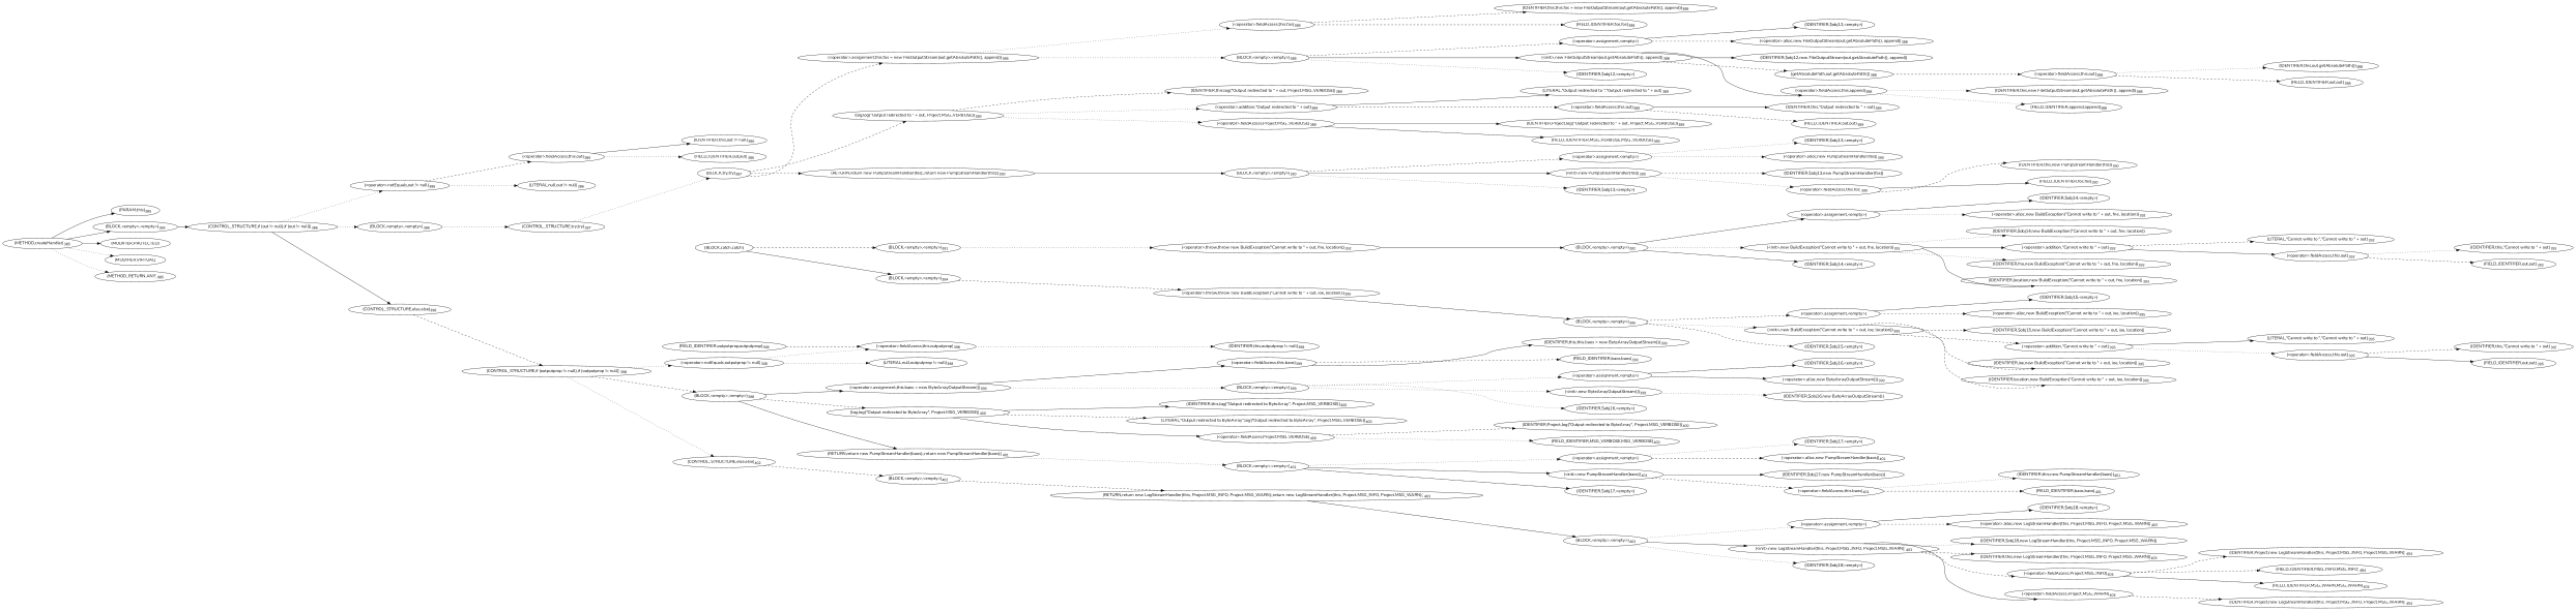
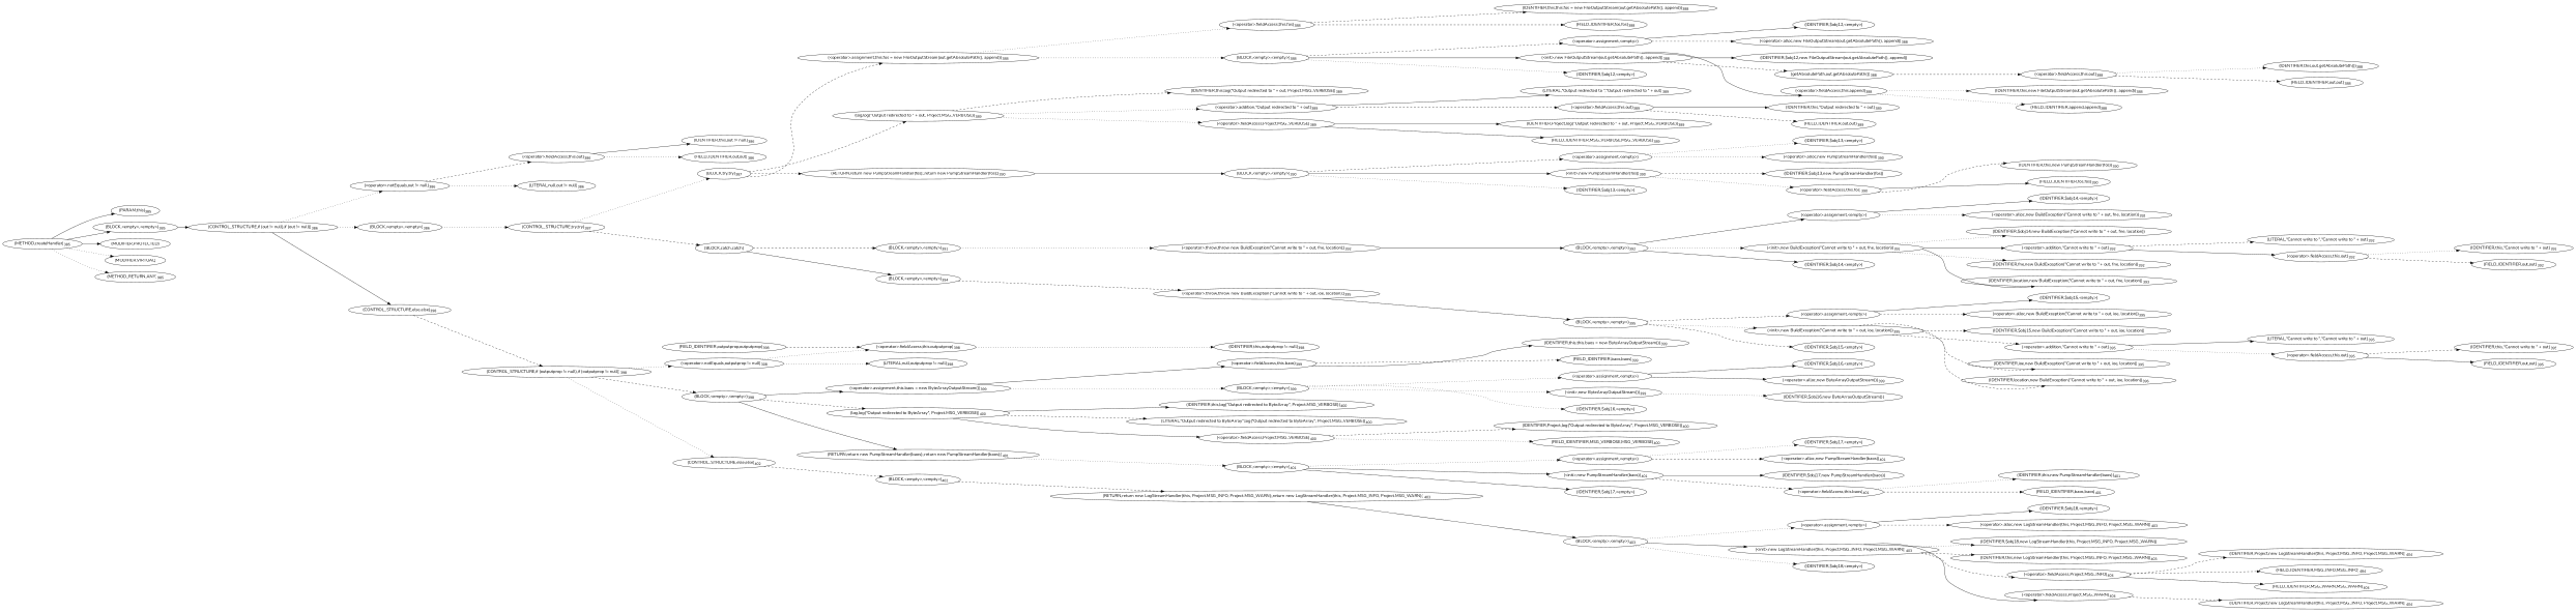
  digraph {
    fontname=Nunito
    rankdir=LR
    node [fontname=Nunito]
    edge [fontname=Nunito style=dashed]
    n1 [label=<(METHOD,createHandler)<SUB>385</SUB>>]
    n2 [label=<(PARAM,this)<SUB>385</SUB>>]
    n3 [label=<(BLOCK,&lt;empty&gt;,&lt;empty&gt;)<SUB>385</SUB>>]
    n4 [label=<(MODIFIER,PROTECTED)>]
    n5 [label=<(MODIFIER,VIRTUAL)>]
    n6 [label=<(METHOD_RETURN,ANY)<SUB>985</SUB>>]
    n7 [label=<(CONTROL_STRUCTURE,if (out != null),if (out != null))<SUB>386</SUB>>]
    n8 [label=<(&lt;operator&gt;.notEquals,out != null)<SUB>386</SUB>>]
    n9 [label=<(BLOCK,&lt;empty&gt;,&lt;empty&gt;)<SUB>386</SUB>>]
    n10 [label=<(CONTROL_STRUCTURE,else,else)<SUB>398</SUB>>]
    n11 [label=<(&lt;operator&gt;.fieldAccess,this.out)<SUB>386</SUB>>]
    n12 [label=<(LITERAL,null,out != null)<SUB>386</SUB>>]
    n13 [label=<(CONTROL_STRUCTURE,try,try)<SUB>387</SUB>>]
    n14 [label=<(CONTROL_STRUCTURE,if (outputprop != null),if (outputprop != null))<SUB>398</SUB>>]
    n15 [label=<(IDENTIFIER,this,out != null)<SUB>386</SUB>>]
    n16 [label=<(FIELD_IDENTIFIER,out,out)<SUB>386</SUB>>]
    n17 [label=<(BLOCK,try,try)<SUB>387</SUB>>]
    n18 [label=<(BLOCK,catch,catch)>]
    n19 [label=<(&lt;operator&gt;.assignment,this.fos = new FileOutputStream(out.getAbsolutePath(), append))<SUB>388</SUB>>]
    n20 [label=<(log,log(&quot;Output redirected to &quot; + out, Project.MSG_VERBOSE))<SUB>389</SUB>>]
    n21 [label=<(RETURN,return new PumpStreamHandler(fos);,return new PumpStreamHandler(fos);)<SUB>390</SUB>>]
    n22 [label=<(BLOCK,&lt;empty&gt;,&lt;empty&gt;)<SUB>391</SUB>>]
    n23 [label=<(BLOCK,&lt;empty&gt;,&lt;empty&gt;)<SUB>394</SUB>>]
    n24 [label=<(&lt;operator&gt;.fieldAccess,this.fos)<SUB>388</SUB>>]
    n25 [label=<(BLOCK,&lt;empty&gt;,&lt;empty&gt;)<SUB>388</SUB>>]
    n26 [label=<(IDENTIFIER,this,log(&quot;Output redirected to &quot; + out, Project.MSG_VERBOSE))<SUB>389</SUB>>]
    n27 [label=<(&lt;operator&gt;.addition,&quot;Output redirected to &quot; + out)<SUB>389</SUB>>]
    n28 [label=<(&lt;operator&gt;.fieldAccess,Project.MSG_VERBOSE)<SUB>389</SUB>>]
    n29 [label=<(BLOCK,&lt;empty&gt;,&lt;empty&gt;)<SUB>390</SUB>>]
    n30 [label=<(IDENTIFIER,this,this.fos = new FileOutputStream(out.getAbsolutePath(), append))<SUB>388</SUB>>]
    n31 [label=<(FIELD_IDENTIFIER,fos,fos)<SUB>388</SUB>>]
    n32 [label=<(&lt;operator&gt;.assignment,&lt;empty&gt;)>]
    n33 [label=<(&lt;init&gt;,new FileOutputStream(out.getAbsolutePath(), append))<SUB>388</SUB>>]
    n34 [label=<(IDENTIFIER,$obj12,&lt;empty&gt;)>]
    n35 [label=<(IDENTIFIER,$obj12,&lt;empty&gt;)>]
    n36 [label=<(&lt;operator&gt;.alloc,new FileOutputStream(out.getAbsolutePath(), append))<SUB>388</SUB>>]
    n37 [label=<(IDENTIFIER,$obj12,new FileOutputStream(out.getAbsolutePath(), append))>]
    n38 [label=<(getAbsolutePath,out.getAbsolutePath())<SUB>388</SUB>>]
    n39 [label=<(&lt;operator&gt;.fieldAccess,this.append)<SUB>388</SUB>>]
    n40 [label=<(&lt;operator&gt;.fieldAccess,this.out)<SUB>388</SUB>>]
    n41 [label=<(IDENTIFIER,this,new FileOutputStream(out.getAbsolutePath(), append))<SUB>388</SUB>>]
    n42 [label=<(FIELD_IDENTIFIER,append,append)<SUB>388</SUB>>]
    n43 [label=<(IDENTIFIER,this,out.getAbsolutePath())<SUB>388</SUB>>]
    n44 [label=<(FIELD_IDENTIFIER,out,out)<SUB>388</SUB>>]
    n45 [label=<(LITERAL,&quot;Output redirected to &quot;,&quot;Output redirected to &quot; + out)<SUB>389</SUB>>]
    n46 [label=<(&lt;operator&gt;.fieldAccess,this.out)<SUB>389</SUB>>]
    n47 [label=<(IDENTIFIER,Project,log(&quot;Output redirected to &quot; + out, Project.MSG_VERBOSE))<SUB>389</SUB>>]
    n48 [label=<(FIELD_IDENTIFIER,MSG_VERBOSE,MSG_VERBOSE)<SUB>389</SUB>>]
    n49 [label=<(IDENTIFIER,this,&quot;Output redirected to &quot; + out)<SUB>389</SUB>>]
    n50 [label=<(FIELD_IDENTIFIER,out,out)<SUB>389</SUB>>]
    n51 [label=<(&lt;operator&gt;.assignment,&lt;empty&gt;)>]
    n52 [label=<(&lt;init&gt;,new PumpStreamHandler(fos))<SUB>390</SUB>>]
    n53 [label=<(IDENTIFIER,$obj13,&lt;empty&gt;)>]
    n54 [label=<(IDENTIFIER,$obj13,&lt;empty&gt;)>]
    n55 [label=<(&lt;operator&gt;.alloc,new PumpStreamHandler(fos))<SUB>390</SUB>>]
    n56 [label=<(IDENTIFIER,$obj13,new PumpStreamHandler(fos))>]
    n57 [label=<(&lt;operator&gt;.fieldAccess,this.fos)<SUB>390</SUB>>]
    n58 [label=<(IDENTIFIER,this,new PumpStreamHandler(fos))<SUB>390</SUB>>]
    n59 [label=<(FIELD_IDENTIFIER,fos,fos)<SUB>390</SUB>>]
    n60 [label=<(&lt;operator&gt;.throw,throw new BuildException(&quot;Cannot write to &quot; + out, fne, location);)<SUB>392</SUB>>]
    n61 [label=<(&lt;operator&gt;.throw,throw new BuildException(&quot;Cannot write to &quot; + out, ioe, location);)<SUB>395</SUB>>]
    n62 [label=<(BLOCK,&lt;empty&gt;,&lt;empty&gt;)<SUB>392</SUB>>]
    n63 [label=<(&lt;operator&gt;.assignment,&lt;empty&gt;)>]
    n64 [label=<(&lt;init&gt;,new BuildException(&quot;Cannot write to &quot; + out, fne, location))<SUB>392</SUB>>]
    n65 [label=<(IDENTIFIER,$obj14,&lt;empty&gt;)>]
    n66 [label=<(IDENTIFIER,$obj14,&lt;empty&gt;)>]
    n67 [label=<(&lt;operator&gt;.alloc,new BuildException(&quot;Cannot write to &quot; + out, fne, location))<SUB>392</SUB>>]
    n68 [label=<(IDENTIFIER,$obj14,new BuildException(&quot;Cannot write to &quot; + out, fne, location))>]
    n69 [label=<(&lt;operator&gt;.addition,&quot;Cannot write to &quot; + out)<SUB>392</SUB>>]
    n70 [label=<(IDENTIFIER,fne,new BuildException(&quot;Cannot write to &quot; + out, fne, location))<SUB>392</SUB>>]
    n71 [label=<(IDENTIFIER,location,new BuildException(&quot;Cannot write to &quot; + out, fne, location))<SUB>393</SUB>>]
    n72 [label=<(LITERAL,&quot;Cannot write to &quot;,&quot;Cannot write to &quot; + out)<SUB>392</SUB>>]
    n73 [label=<(&lt;operator&gt;.fieldAccess,this.out)<SUB>392</SUB>>]
    n74 [label=<(IDENTIFIER,this,&quot;Cannot write to &quot; + out)<SUB>392</SUB>>]
    n75 [label=<(FIELD_IDENTIFIER,out,out)<SUB>392</SUB>>]
    n76 [label=<(BLOCK,&lt;empty&gt;,&lt;empty&gt;)<SUB>395</SUB>>]
    n77 [label=<(&lt;operator&gt;.assignment,&lt;empty&gt;)>]
    n78 [label=<(&lt;init&gt;,new BuildException(&quot;Cannot write to &quot; + out, ioe, location))<SUB>395</SUB>>]
    n79 [label=<(IDENTIFIER,$obj15,&lt;empty&gt;)>]
    n80 [label=<(IDENTIFIER,$obj15,&lt;empty&gt;)>]
    n81 [label=<(&lt;operator&gt;.alloc,new BuildException(&quot;Cannot write to &quot; + out, ioe, location))<SUB>395</SUB>>]
    n82 [label=<(IDENTIFIER,$obj15,new BuildException(&quot;Cannot write to &quot; + out, ioe, location))>]
    n83 [label=<(&lt;operator&gt;.addition,&quot;Cannot write to &quot; + out)<SUB>395</SUB>>]
    n84 [label=<(IDENTIFIER,ioe,new BuildException(&quot;Cannot write to &quot; + out, ioe, location))<SUB>395</SUB>>]
    n85 [label=<(IDENTIFIER,location,new BuildException(&quot;Cannot write to &quot; + out, ioe, location))<SUB>396</SUB>>]
    n86 [label=<(LITERAL,&quot;Cannot write to &quot;,&quot;Cannot write to &quot; + out)<SUB>395</SUB>>]
    n87 [label=<(&lt;operator&gt;.fieldAccess,this.out)<SUB>395</SUB>>]
    n88 [label=<(IDENTIFIER,this,&quot;Cannot write to &quot; + out)<SUB>395</SUB>>]
    n89 [label=<(FIELD_IDENTIFIER,out,out)<SUB>395</SUB>>]
    n90 [label=<(&lt;operator&gt;.notEquals,outputprop != null)<SUB>308</SUB>>]
    n91 [label=<(BLOCK,&lt;empty&gt;,&lt;empty&gt;)<SUB>398</SUB>>]
    n92 [label=<(CONTROL_STRUCTURE,else,else)<SUB>402</SUB>>]
    n93 [label=<(&lt;operator&gt;.fieldAccess,this.outputprop)<SUB>398</SUB>>]
    n94 [label=<(LITERAL,null,outputprop != null)<SUB>398</SUB>>]
    n95 [label=<(&lt;operator&gt;.assignment,this.baos = new ByteArrayOutputStream())<SUB>399</SUB>>]
    n96 [label=<(log,log(&quot;Output redirected to ByteArray&quot;, Project.MSG_VERBOSE))<SUB>400</SUB>>]
    n97 [label=<(RETURN,return new PumpStreamHandler(baos);,return new PumpStreamHandler(baos);)<SUB>401</SUB>>]
    n98 [label=<(BLOCK,&lt;empty&gt;,&lt;empty&gt;)<SUB>402</SUB>>]
    n99 [label=<(IDENTIFIER,this,outputprop != null)<SUB>398</SUB>>]
    n100 [label=<(FIELD_IDENTIFIER,outputprop,outputprop)<SUB>398</SUB>>]
    n101 [label=<(&lt;operator&gt;.fieldAccess,this.baos)<SUB>399</SUB>>]
    n102 [label=<(BLOCK,&lt;empty&gt;,&lt;empty&gt;)<SUB>399</SUB>>]
    n103 [label=<(IDENTIFIER,this,log(&quot;Output redirected to ByteArray&quot;, Project.MSG_VERBOSE))<SUB>400</SUB>>]
    n104 [label=<(LITERAL,&quot;Output redirected to ByteArray&quot;,log(&quot;Output redirected to ByteArray&quot;, Project.MSG_VERBOSE))<SUB>400</SUB>>]
    n105 [label=<(&lt;operator&gt;.fieldAccess,Project.MSG_VERBOSE)<SUB>400</SUB>>]
    n106 [label=<(BLOCK,&lt;empty&gt;,&lt;empty&gt;)<SUB>401</SUB>>]
    n107 [label=<(IDENTIFIER,this,this.baos = new ByteArrayOutputStream())<SUB>399</SUB>>]
    n108 [label=<(FIELD_IDENTIFIER,baos,baos)<SUB>399</SUB>>]
    n109 [label=<(&lt;operator&gt;.assignment,&lt;empty&gt;)>]
    n110 [label=<(&lt;init&gt;,new ByteArrayOutputStream())<SUB>399</SUB>>]
    n111 [label=<(IDENTIFIER,$obj16,&lt;empty&gt;)>]
    n112 [label=<(IDENTIFIER,$obj16,&lt;empty&gt;)>]
    n113 [label=<(&lt;operator&gt;.alloc,new ByteArrayOutputStream())<SUB>399</SUB>>]
    n114 [label=<(IDENTIFIER,$obj16,new ByteArrayOutputStream())>]
    n115 [label=<(IDENTIFIER,Project,log(&quot;Output redirected to ByteArray&quot;, Project.MSG_VERBOSE))<SUB>400</SUB>>]
    n116 [label=<(FIELD_IDENTIFIER,MSG_VERBOSE,MSG_VERBOSE)<SUB>400</SUB>>]
    n117 [label=<(&lt;operator&gt;.assignment,&lt;empty&gt;)>]
    n118 [label=<(&lt;init&gt;,new PumpStreamHandler(baos))<SUB>401</SUB>>]
    n119 [label=<(IDENTIFIER,$obj17,&lt;empty&gt;)>]
    n120 [label=<(IDENTIFIER,$obj17,&lt;empty&gt;)>]
    n121 [label=<(&lt;operator&gt;.alloc,new PumpStreamHandler(baos))<SUB>401</SUB>>]
    n122 [label=<(IDENTIFIER,$obj17,new PumpStreamHandler(baos))>]
    n123 [label=<(&lt;operator&gt;.fieldAccess,this.baos)<SUB>401</SUB>>]
    n124 [label=<(IDENTIFIER,this,new PumpStreamHandler(baos))<SUB>401</SUB>>]
    n125 [label=<(FIELD_IDENTIFIER,baos,baos)<SUB>401</SUB>>]
    n126 [label=<(RETURN,return new LogStreamHandler(this, Project.MSG_INFO, Project.MSG_WARN);,return new LogStreamHandler(this, Project.MSG_INFO, Project.MSG_WARN);)<SUB>403</SUB>>]
    n127 [label=<(BLOCK,&lt;empty&gt;,&lt;empty&gt;)<SUB>403</SUB>>]
    n128 [label=<(&lt;operator&gt;.assignment,&lt;empty&gt;)>]
    n129 [label=<(&lt;init&gt;,new LogStreamHandler(this, Project.MSG_INFO, Project.MSG_WARN))<SUB>403</SUB>>]
    n130 [label=<(IDENTIFIER,$obj18,&lt;empty&gt;)>]
    n131 [label=<(IDENTIFIER,$obj18,&lt;empty&gt;)>]
    n132 [label=<(&lt;operator&gt;.alloc,new LogStreamHandler(this, Project.MSG_INFO, Project.MSG_WARN))<SUB>403</SUB>>]
    n133 [label=<(IDENTIFIER,$obj18,new LogStreamHandler(this, Project.MSG_INFO, Project.MSG_WARN))>]
    n134 [label=<(IDENTIFIER,this,new LogStreamHandler(this, Project.MSG_INFO, Project.MSG_WARN))<SUB>403</SUB>>]
    n135 [label=<(&lt;operator&gt;.fieldAccess,Project.MSG_INFO)<SUB>404</SUB>>]
    n136 [label=<(&lt;operator&gt;.fieldAccess,Project.MSG_WARN)<SUB>404</SUB>>]
    n137 [label=<(IDENTIFIER,Project,new LogStreamHandler(this, Project.MSG_INFO, Project.MSG_WARN))<SUB>404</SUB>>]
    n138 [label=<(FIELD_IDENTIFIER,MSG_INFO,MSG_INFO)<SUB>484</SUB>>]
    n139 [label=<(FIELD_IDENTIFIER,MSG_WARN,MSG_WARN)<SUB>404</SUB>>]
    n140 [label=<(IDENTIFIER,Project,new LogStreamHandler(this, Project.MSG_INFO, Project.MSG_WARN))<SUB>404</SUB>>]
    n1 -> n2 [style=solid]
    n1 -> n3 [style=solid]
    n1 -> n4 [style=solid]
    n1 -> n5 [style=dotted]
    n1 -> n6 [style=dotted]
    n3 -> n7 [style=solid]
    n7 -> n8 [style=dotted]
    n7 -> n9 [style=dotted]
    n7 -> n10 [style=solid]
    n8 -> n11
    n8 -> n12 [style=dotted]
    n9 -> n13 [style=dotted]
    n10 -> n14
    n11 -> n15 [style=solid]
    n11 -> n16 [style=dotted]
    n13 -> n17 [style=dotted]
+   n13 -> n18
    n14 -> n90 [style=dotted]
    n14 -> n91
    n14 -> n92 [style=dotted]
    n17 -> n19
    n17 -> n20
    n17 -> n21
    n18 -> n22
    n18 -> n23 [style=solid]
    n19 -> n24 [style=dotted]
    n19 -> n25 [style=dotted]
    n20 -> n26
    n20 -> n27 [style=dotted]
    n20 -> n28 [style=dotted]
    n21 -> n29 [style=solid]
    n22 -> n60 [style=dotted]
    n23 -> n61
    n24 -> n30
    n24 -> n31
    n25 -> n32
    n25 -> n33 [style=solid]
    n25 -> n34 [style=dotted]
    n27 -> n45 [style=solid]
    n27 -> n46
    n28 -> n47 [style=solid]
    n28 -> n48 [style=solid]
    n29 -> n51
    n29 -> n52 [style=solid]
    n29 -> n53 [style=dotted]
    n32 -> n35 [style=solid]
    n32 -> n36
    n33 -> n37 [style=solid]
    n33 -> n38
    n33 -> n39 [style=solid]
    n38 -> n40
    n39 -> n41 [style=dotted]
    n39 -> n42 [style=dotted]
    n40 -> n43 [style=dotted]
    n40 -> n44
    n46 -> n49 [style=solid]
    n46 -> n50
    n51 -> n54 [style=dotted]
    n51 -> n55 [style=dotted]
    n52 -> n56
    n52 -> n57 [style=dotted]
    n57 -> n58
    n57 -> n59 [style=solid]
    n60 -> n62 [style=solid]
    n61 -> n76 [style=solid]
    n62 -> n63 [style=solid]
    n62 -> n64 [style=dotted]
    n62 -> n65 [style=solid]
    n63 -> n66 [style=solid]
    n63 -> n67 [style=dotted]
    n64 -> n68 [style=dotted]
    n64 -> n69 [style=solid]
    n64 -> n70 [style=dotted]
    n64 -> n71 [style=solid]
    n69 -> n72
    n69 -> n73 [style=solid]
    n73 -> n74 [style=dotted]
    n73 -> n75
    n76 -> n77
    n76 -> n78 [style=dotted]
    n76 -> n79
    n77 -> n80 [style=solid]
    n77 -> n81
    n78 -> n82
    n78 -> n83
    n78 -> n84
    n78 -> n85
    n83 -> n86 [style=solid]
    n83 -> n87 [style=dotted]
    n87 -> n88
    n87 -> n89 [style=solid]
    n90 -> n93 [style=dotted]
    n90 -> n94 [style=dotted]
    n91 -> n95 [style=solid]
    n91 -> n96
    n91 -> n97 [style=solid]
    n92 -> n98
    n93 -> n99 [style=dotted]
    n95 -> n101 [style=solid]
    n95 -> n102 [style=dotted]
    n96 -> n103 [style=solid]
    n96 -> n104
    n96 -> n105 [style=solid]
    n97 -> n106 [style=dotted]
    n98 -> n126
    n100 -> n93
    n101 -> n107 [style=solid]
    n101 -> n108
    n102 -> n109 [style=dotted]
    n102 -> n110 [style=dotted]
    n102 -> n111 [style=dotted]
    n105 -> n115
    n105 -> n116 [style=dotted]
    n106 -> n117 [style=dotted]
    n106 -> n118 [style=solid]
    n106 -> n119 [style=solid]
    n109 -> n112 [style=solid]
    n109 -> n113 [style=solid]
    n110 -> n114 [style=dotted]
    n117 -> n120 [style=dotted]
    n117 -> n121
    n118 -> n122 [style=solid]
    n118 -> n123
    n123 -> n124 [style=dotted]
    n123 -> n125
    n126 -> n127 [style=solid]
    n127 -> n128 [style=dotted]
    n127 -> n129 [style=solid]
    n127 -> n130 [style=dotted]
    n128 -> n131 [style=solid]
    n128 -> n132
    n129 -> n133 [style=dotted]
    n129 -> n134
    n129 -> n135
    n129 -> n136 [style=solid]
    n135 -> n137
    n135 -> n138
    n135 -> n139 [style=solid]
    n136 -> n140
  }
